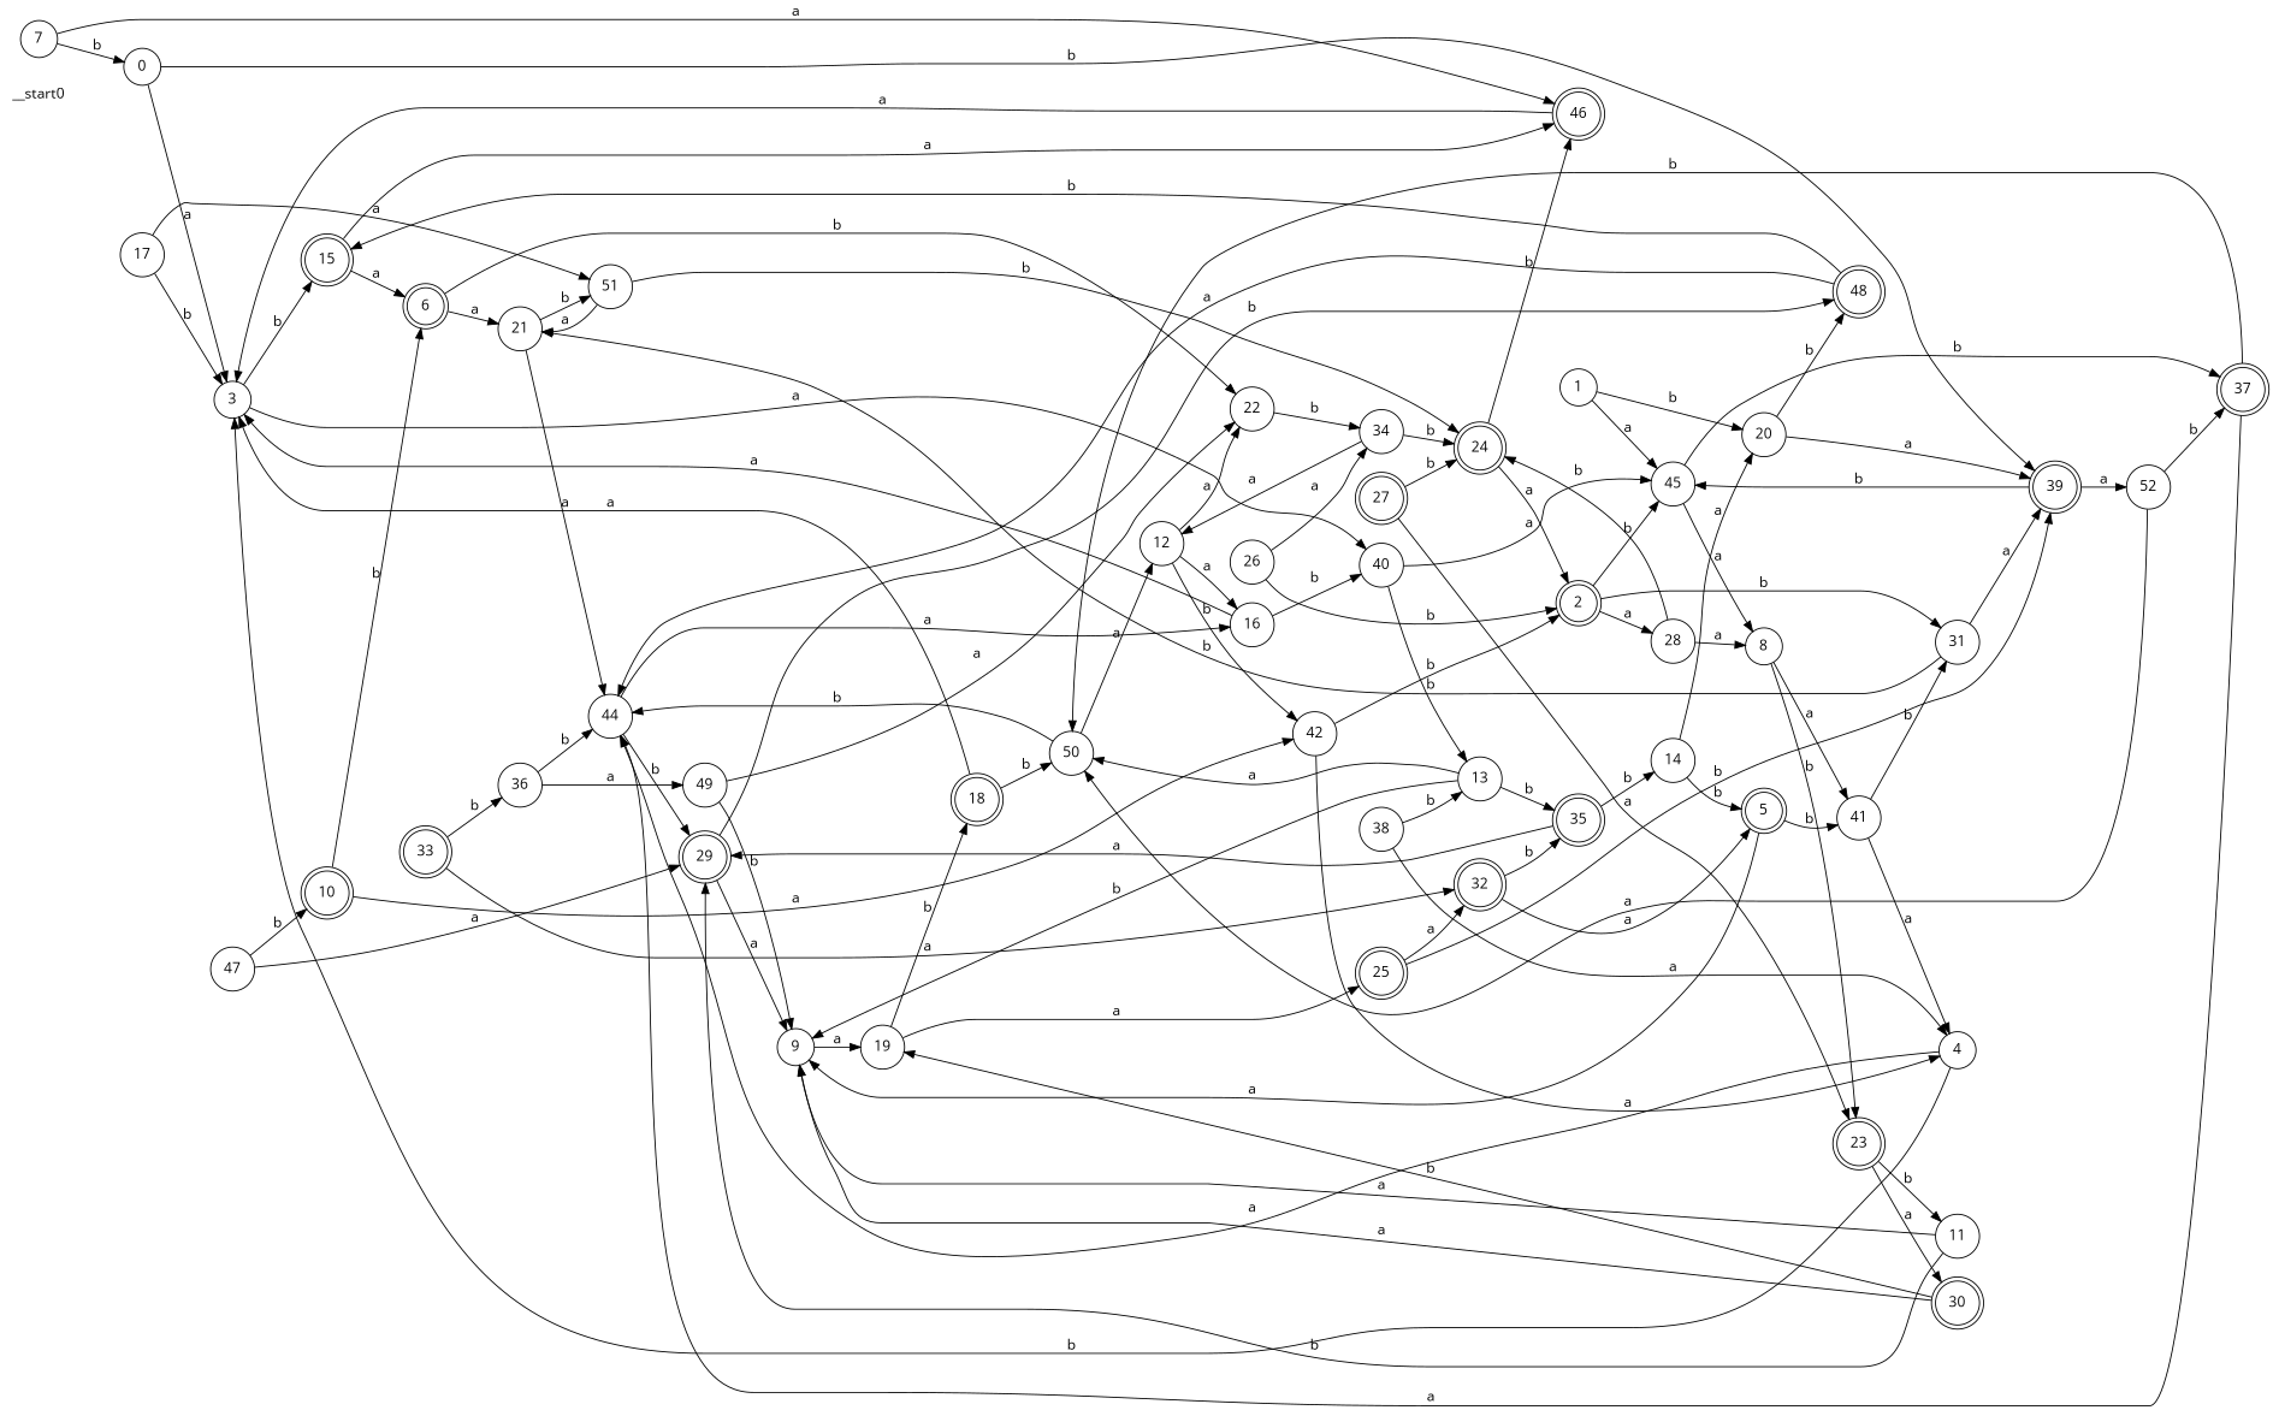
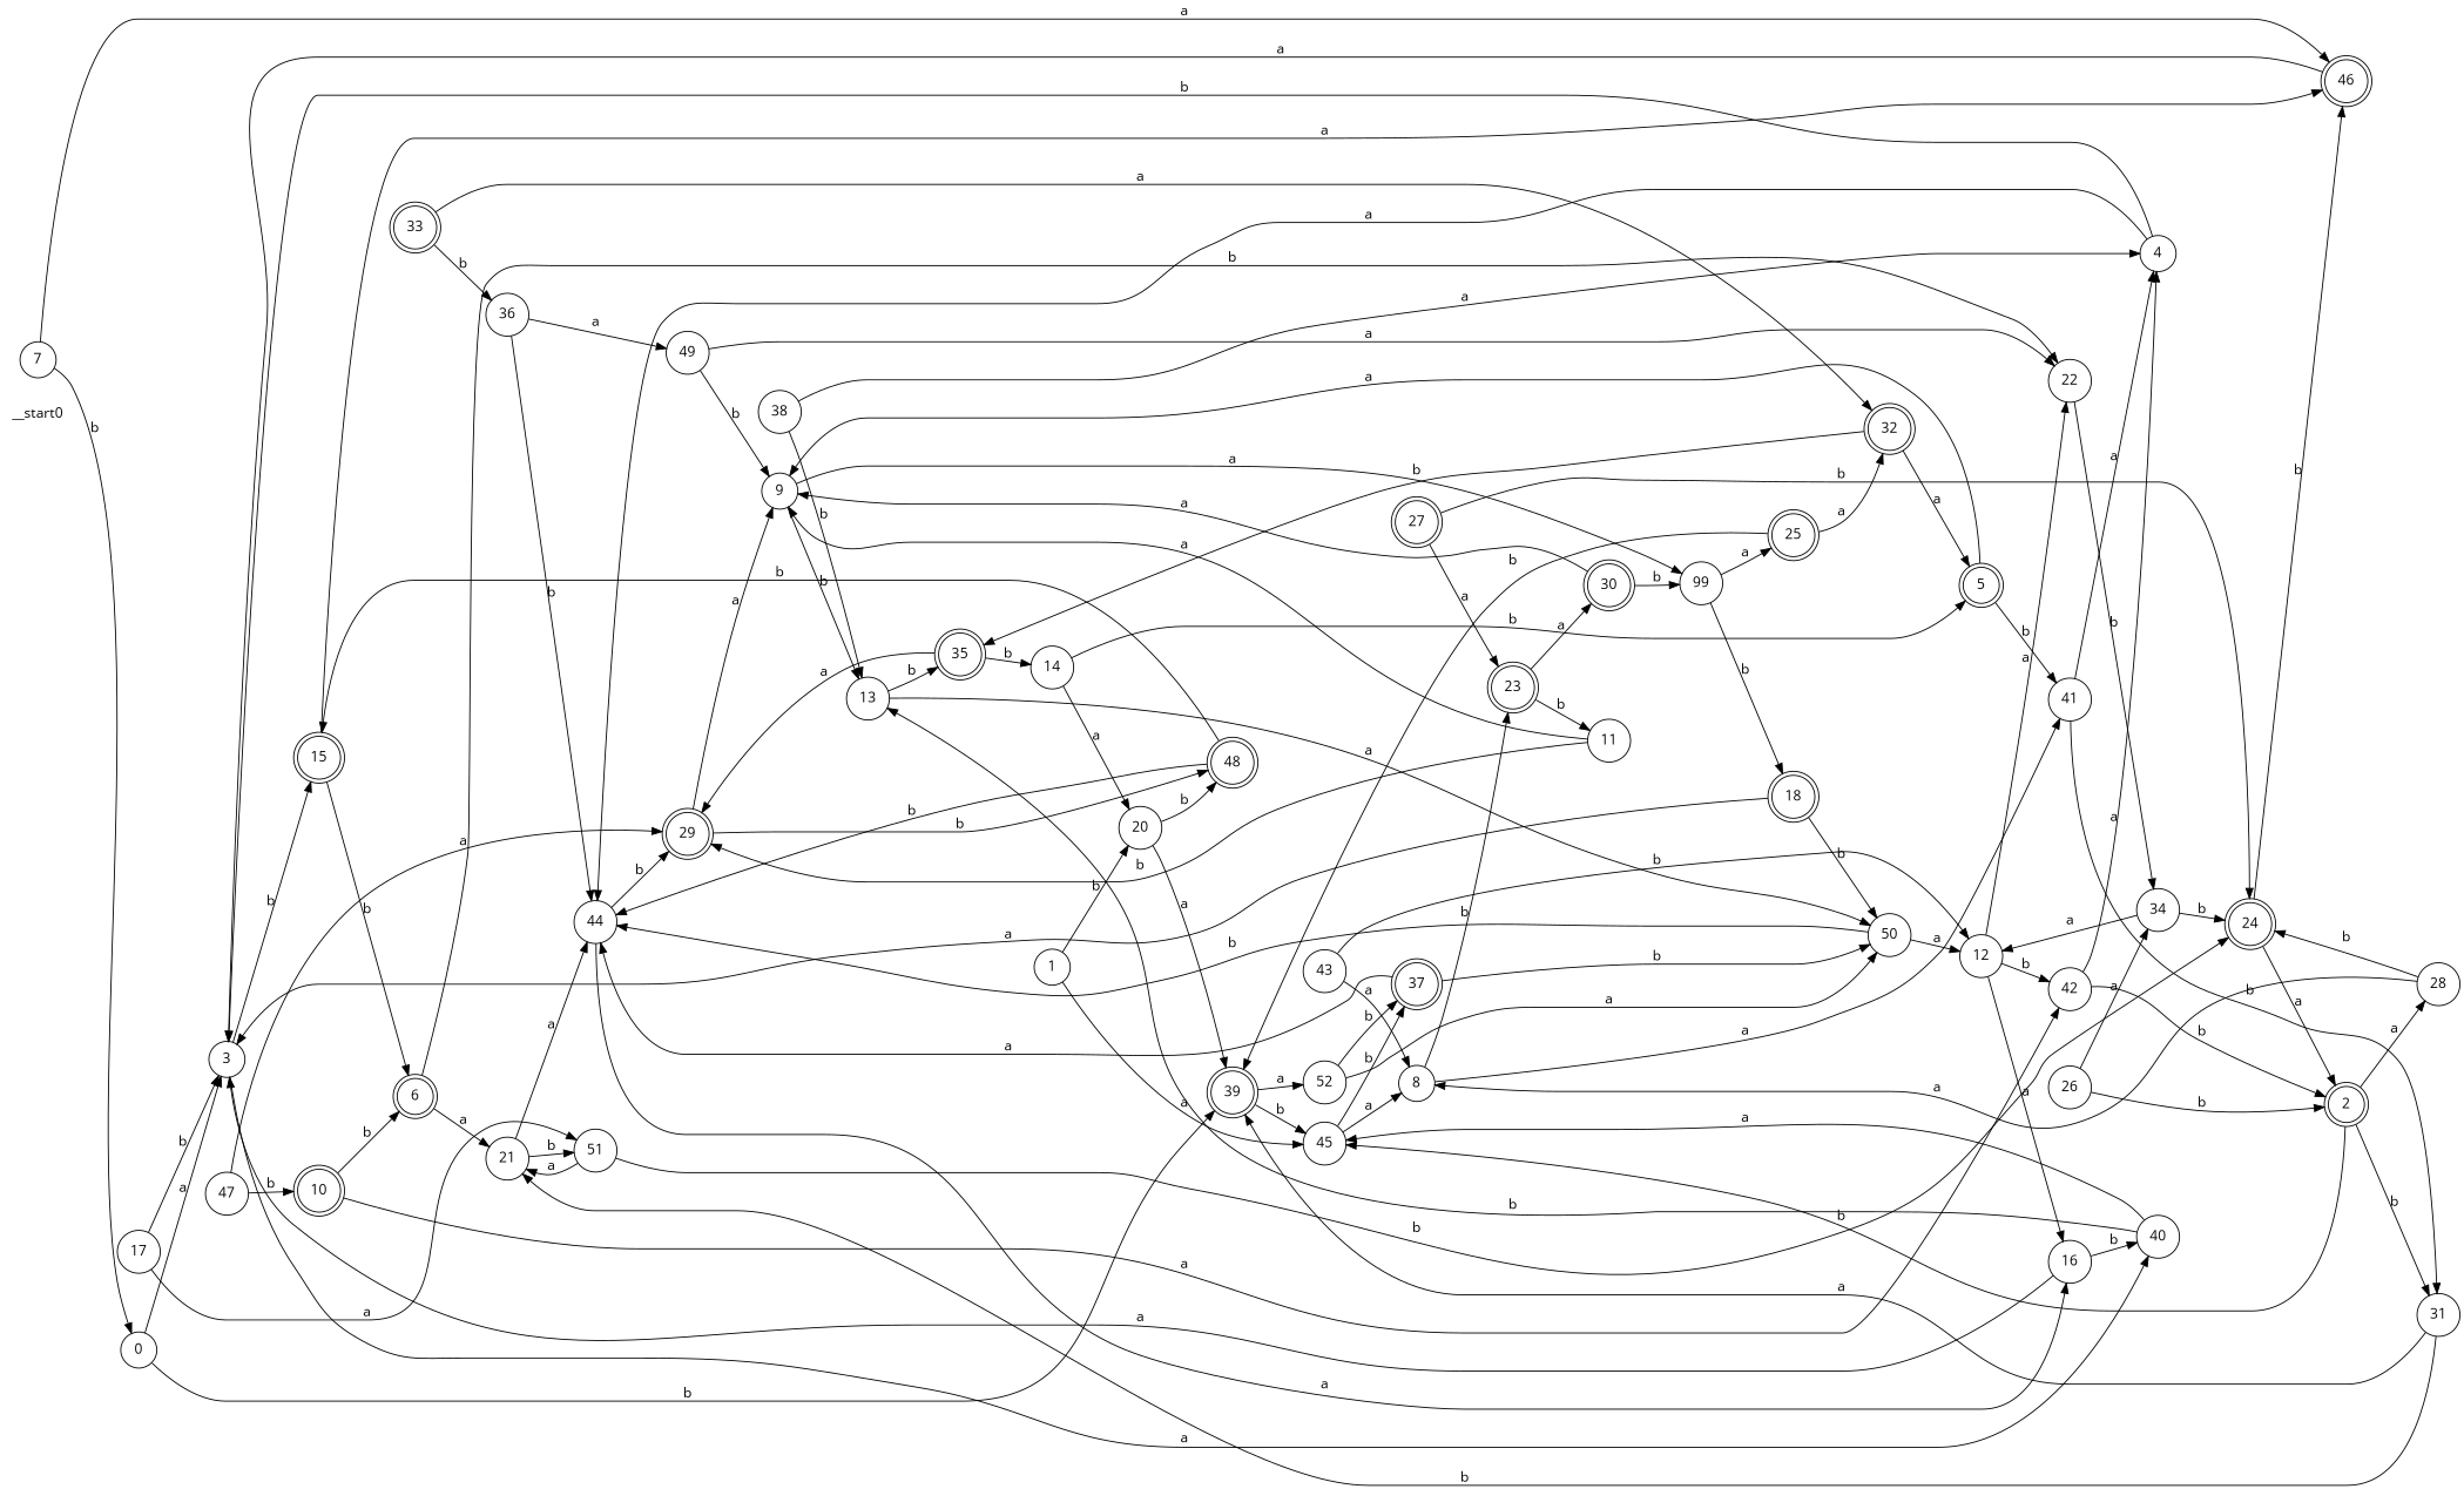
  digraph {
    fontname="Open Sans"
    rankdir=LR
    node [fontname="Open Sans" shape=circle color=black fillcolor=white style=filled]
    edge [fontname="Open Sans"]
    __start0 [shape=none color="" fillcolor="" style=""]
    n2 [label=0]
    n3 [label=3]
    n4 [label=39 shape=doublecircle style="rounded,filled"]
    n5 [label=15 shape=doublecircle style="rounded,filled"]
    n6 [label=40]
    n7 [label=45]
    n8 [label=52]
    n9 [label=1]
    n10 [label=20]
    n11 [label=48 shape=doublecircle style="rounded,filled"]
    n12 [label=8]
    n13 [label=37 shape=doublecircle style="rounded,filled"]
    n14 [label=2 shape=doublecircle style="rounded,filled"]
    n15 [label=28]
    n16 [label=31]
    n17 [label=24 shape=doublecircle style="rounded,filled"]
    n18 [label=6 shape=doublecircle style="rounded,filled"]
    n19 [label=46 shape=doublecircle style="rounded,filled"]
    n20 [label=13]
    n21 [label=4]
    n22 [label=44]
    n23 [label=29 shape=doublecircle style="rounded,filled"]
    n24 [label=16]
    n25 [label=5 shape=doublecircle style="rounded,filled"]
    n26 [label=9]
    n27 [label=41]
-   n28 [label=19]
+   n28 [label=99]
    n29 [label=21]
    n30 [label=22]
    n31 [label=51]
    n32 [label=34]
    n33 [label=7]
    n34 [label=23 shape=doublecircle style="rounded,filled"]
    n35 [label=11]
    n36 [label=30 shape=doublecircle style="rounded,filled"]
    n37 [label=35 shape=doublecircle style="rounded,filled"]
    n38 [label=50]
    n39 [label=18 shape=doublecircle style="rounded,filled"]
    n40 [label=25 shape=doublecircle style="rounded,filled"]
    n41 [label=10 shape=doublecircle style="rounded,filled"]
    n42 [label=42]
    n43 [label=12]
    n44 [label=14]
    n45 [label=17]
    n46 [label=32 shape=doublecircle style="rounded,filled"]
    n47 [label=26]
    n48 [label=27 shape=doublecircle style="rounded,filled"]
    n49 [label=33 shape=doublecircle style="rounded,filled"]
    n50 [label=36]
    n51 [label=49]
    n52 [label=38]
+   n53 [label=43]
    n54 [label=47]
    n2 -> n3 [label=a]
    n2 -> n4 [label=b]
    n3 -> n5 [label=b]
    n3 -> n6 [label=a]
    n4 -> n7 [label=b]
    n4 -> n8 [label=a]
-   n5 -> n18 [label=a]
+   n5 -> n18 [label=b]
    n5 -> n19 [label=a]
    n6 -> n7 [label=a]
    n6 -> n20 [label=b]
    n7 -> n12 [label=a]
    n7 -> n13 [label=b]
    n8 -> n13 [label=b]
    n8 -> n38 [label=a]
    n9 -> n7 [label=a]
    n9 -> n10 [label=b]
    n10 -> n4 [label=a]
    n10 -> n11 [label=b]
    n11 -> n5 [label=b]
-   n11 -> n22 [label=a]
+   n11 -> n22 [label=b]
    n12 -> n27 [label=a]
    n12 -> n34 [label=b]
    n13 -> n22 [label=a]
    n13 -> n38 [label=b]
    n14 -> n7 [label=b]
    n14 -> n15 [label=a]
    n14 -> n16 [label=b]
    n15 -> n12 [label=a]
    n15 -> n17 [label=b]
    n16 -> n4 [label=a]
    n16 -> n29 [label=b]
    n17 -> n14 [label=a]
    n17 -> n19 [label=b]
    n18 -> n29 [label=a]
    n18 -> n30 [label=b]
    n19 -> n3 [label=a]
    n20 -> n37 [label=b]
    n20 -> n38 [label=a]
    n21 -> n3 [label=b]
    n21 -> n22 [label=a]
    n22 -> n23 [label=b]
    n22 -> n24 [label=a]
    n23 -> n11 [label=b]
    n23 -> n26 [label=a]
    n24 -> n3 [label=a]
    n24 -> n6 [label=b]
    n25 -> n26 [label=a]
    n25 -> n27 [label=b]
-   n20 -> n26 [label=b]
+   n26 -> n20 [label=b]
    n26 -> n28 [label=a]
    n27 -> n16 [label=b]
    n27 -> n21 [label=a]
    n28 -> n39 [label=b]
    n28 -> n40 [label=a]
    n29 -> n22 [label=a]
    n29 -> n31 [label=b]
    n30 -> n32 [label=b]
    n31 -> n17 [label=b]
    n31 -> n29 [label=a]
    n32 -> n17 [label=b]
    n32 -> n43 [label=a]
    n33 -> n2 [label=b]
    n33 -> n19 [label=a]
    n34 -> n35 [label=b]
    n34 -> n36 [label=a]
    n35 -> n23 [label=b]
    n35 -> n26 [label=a]
    n36 -> n26 [label=a]
    n36 -> n28 [label=b]
    n37 -> n23 [label=a]
    n37 -> n44 [label=b]
    n38 -> n22 [label=b]
    n38 -> n43 [label=a]
    n39 -> n3 [label=a]
    n39 -> n38 [label=b]
    n40 -> n4 [label=b]
    n40 -> n46 [label=a]
    n41 -> n18 [label=b]
    n41 -> n42 [label=a]
    n42 -> n14 [label=b]
    n42 -> n21 [label=a]
    n43 -> n24 [label=a]
    n43 -> n30 [label=a]
    n43 -> n42 [label=b]
    n44 -> n10 [label=a]
    n44 -> n25 [label=b]
    n45 -> n3 [label=b]
    n45 -> n31 [label=a]
    n46 -> n25 [label=a]
    n46 -> n37 [label=b]
    n47 -> n14 [label=b]
    n47 -> n32 [label=a]
    n48 -> n17 [label=b]
    n48 -> n34 [label=a]
    n49 -> n46 [label=a]
    n49 -> n50 [label=b]
    n50 -> n22 [label=b]
    n50 -> n51 [label=a]
    n51 -> n26 [label=b]
    n51 -> n30 [label=a]
    n52 -> n20 [label=b]
    n52 -> n21 [label=a]
+   n53 -> n12 [label=a]
+   n53 -> n43 [label=b]
    n54 -> n23 [label=a]
    n54 -> n41 [label=b]
  }
